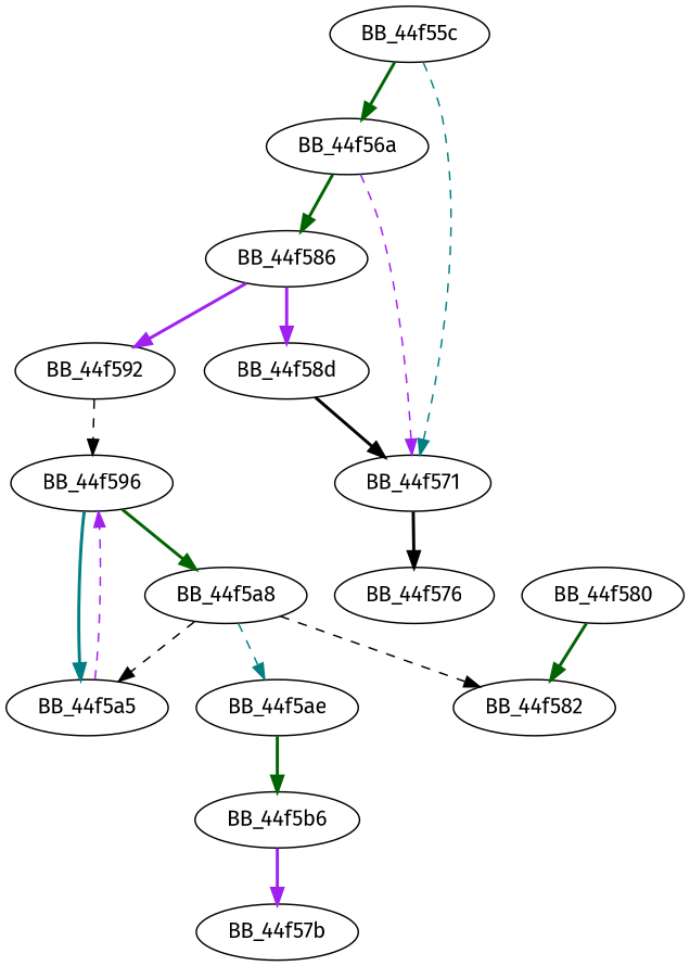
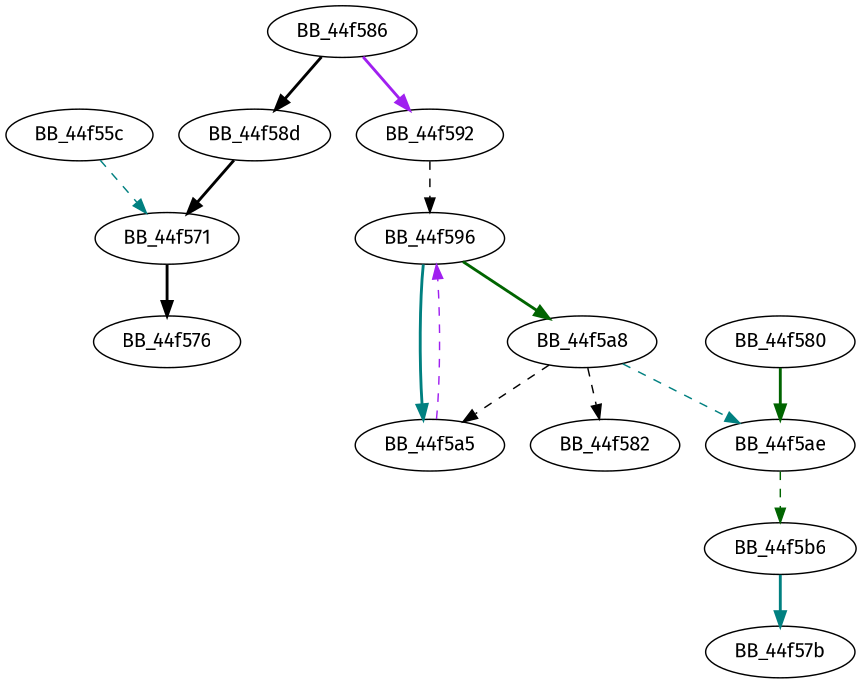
  digraph {
    fontname="Fira Sans"
    node [fontname="Fira Sans"]
    edge [color=black fontname="Fira Sans" style=bold]
    BB_44f55c
-   BB_44f56a
    BB_44f571
    BB_44f586
    BB_44f576
    BB_44f58d
    BB_44f592
    BB_44f596
    BB_44f580
    BB_44f582
    BB_44f5a5
    BB_44f5a8
    BB_44f5ae
    BB_44f5b6
    BB_44f57b
-   BB_44f55c -> BB_44f56a [color=darkgreen]
    BB_44f55c -> BB_44f571 [color=teal style=dashed]
-   BB_44f56a -> BB_44f571 [color=purple style=dashed]
-   BB_44f56a -> BB_44f586 [color=darkgreen]
    BB_44f571 -> BB_44f576
-   BB_44f586 -> BB_44f58d [color=purple]
+   BB_44f586 -> BB_44f58d
    BB_44f586 -> BB_44f592 [color=purple]
    BB_44f58d -> BB_44f571
    BB_44f592 -> BB_44f596 [style=dashed]
    BB_44f596 -> BB_44f5a5 [color=teal]
    BB_44f596 -> BB_44f5a8 [color=darkgreen]
-   BB_44f580 -> BB_44f582 [color=darkgreen]
+   BB_44f580 -> BB_44f5ae [color=darkgreen]
    BB_44f5a5 -> BB_44f596 [color=purple style=dashed]
    BB_44f5a8 -> BB_44f582 [style=dashed]
    BB_44f5a8 -> BB_44f5a5 [style=dashed]
    BB_44f5a8 -> BB_44f5ae [color=teal style=dashed]
-   BB_44f5ae -> BB_44f5b6 [color=darkgreen]
-   BB_44f5b6 -> BB_44f57b [color=purple]
+   BB_44f5ae -> BB_44f5b6 [color=darkgreen style=dashed]
+   BB_44f5b6 -> BB_44f57b [color=teal]
  }
